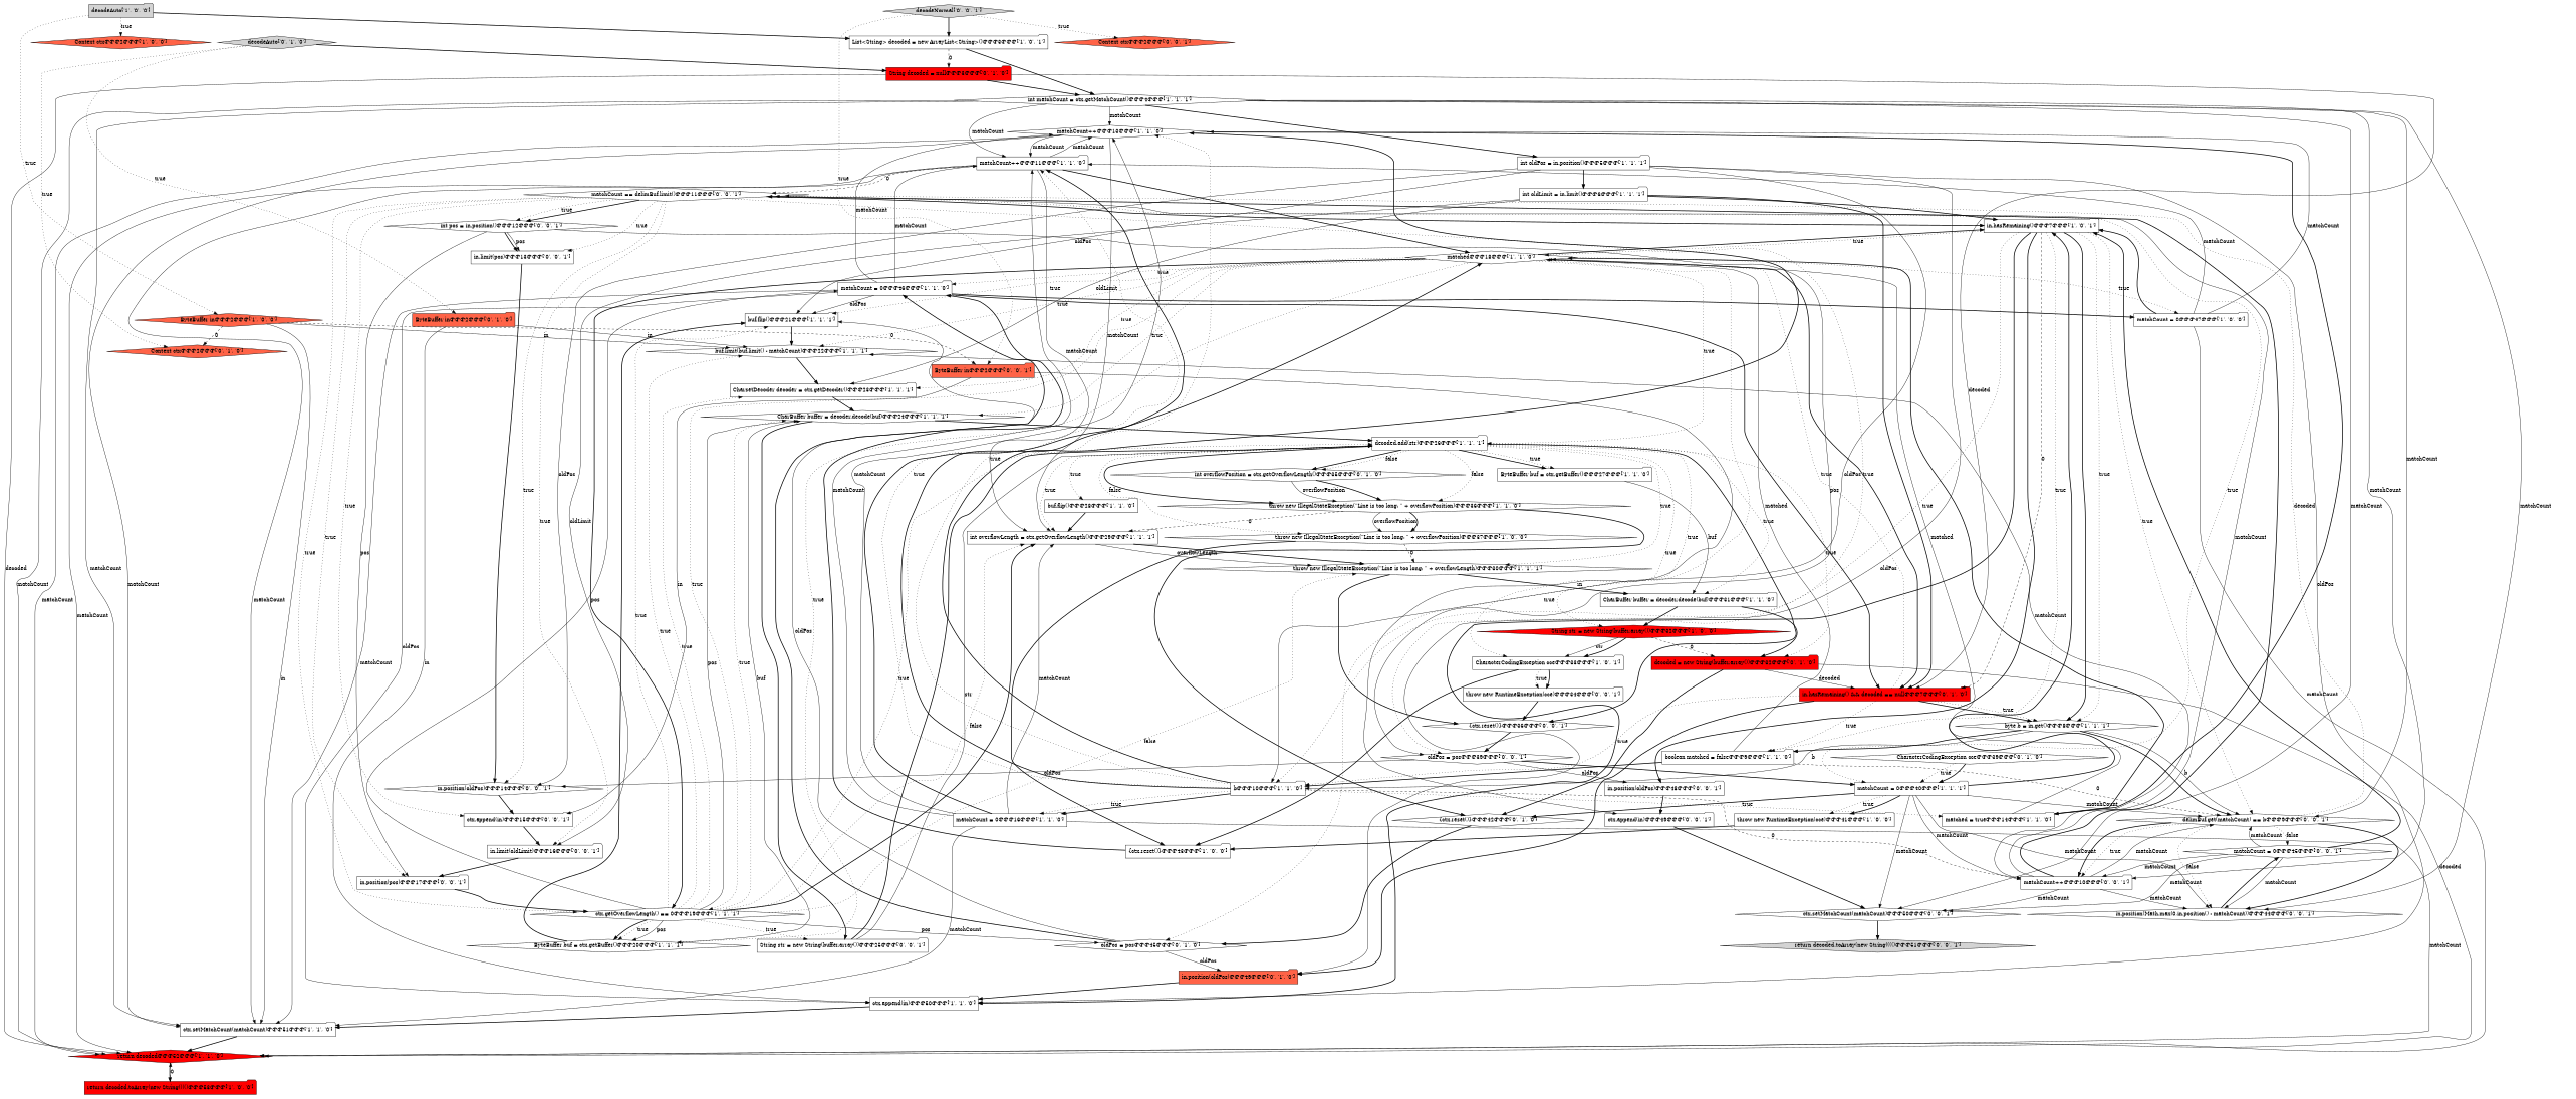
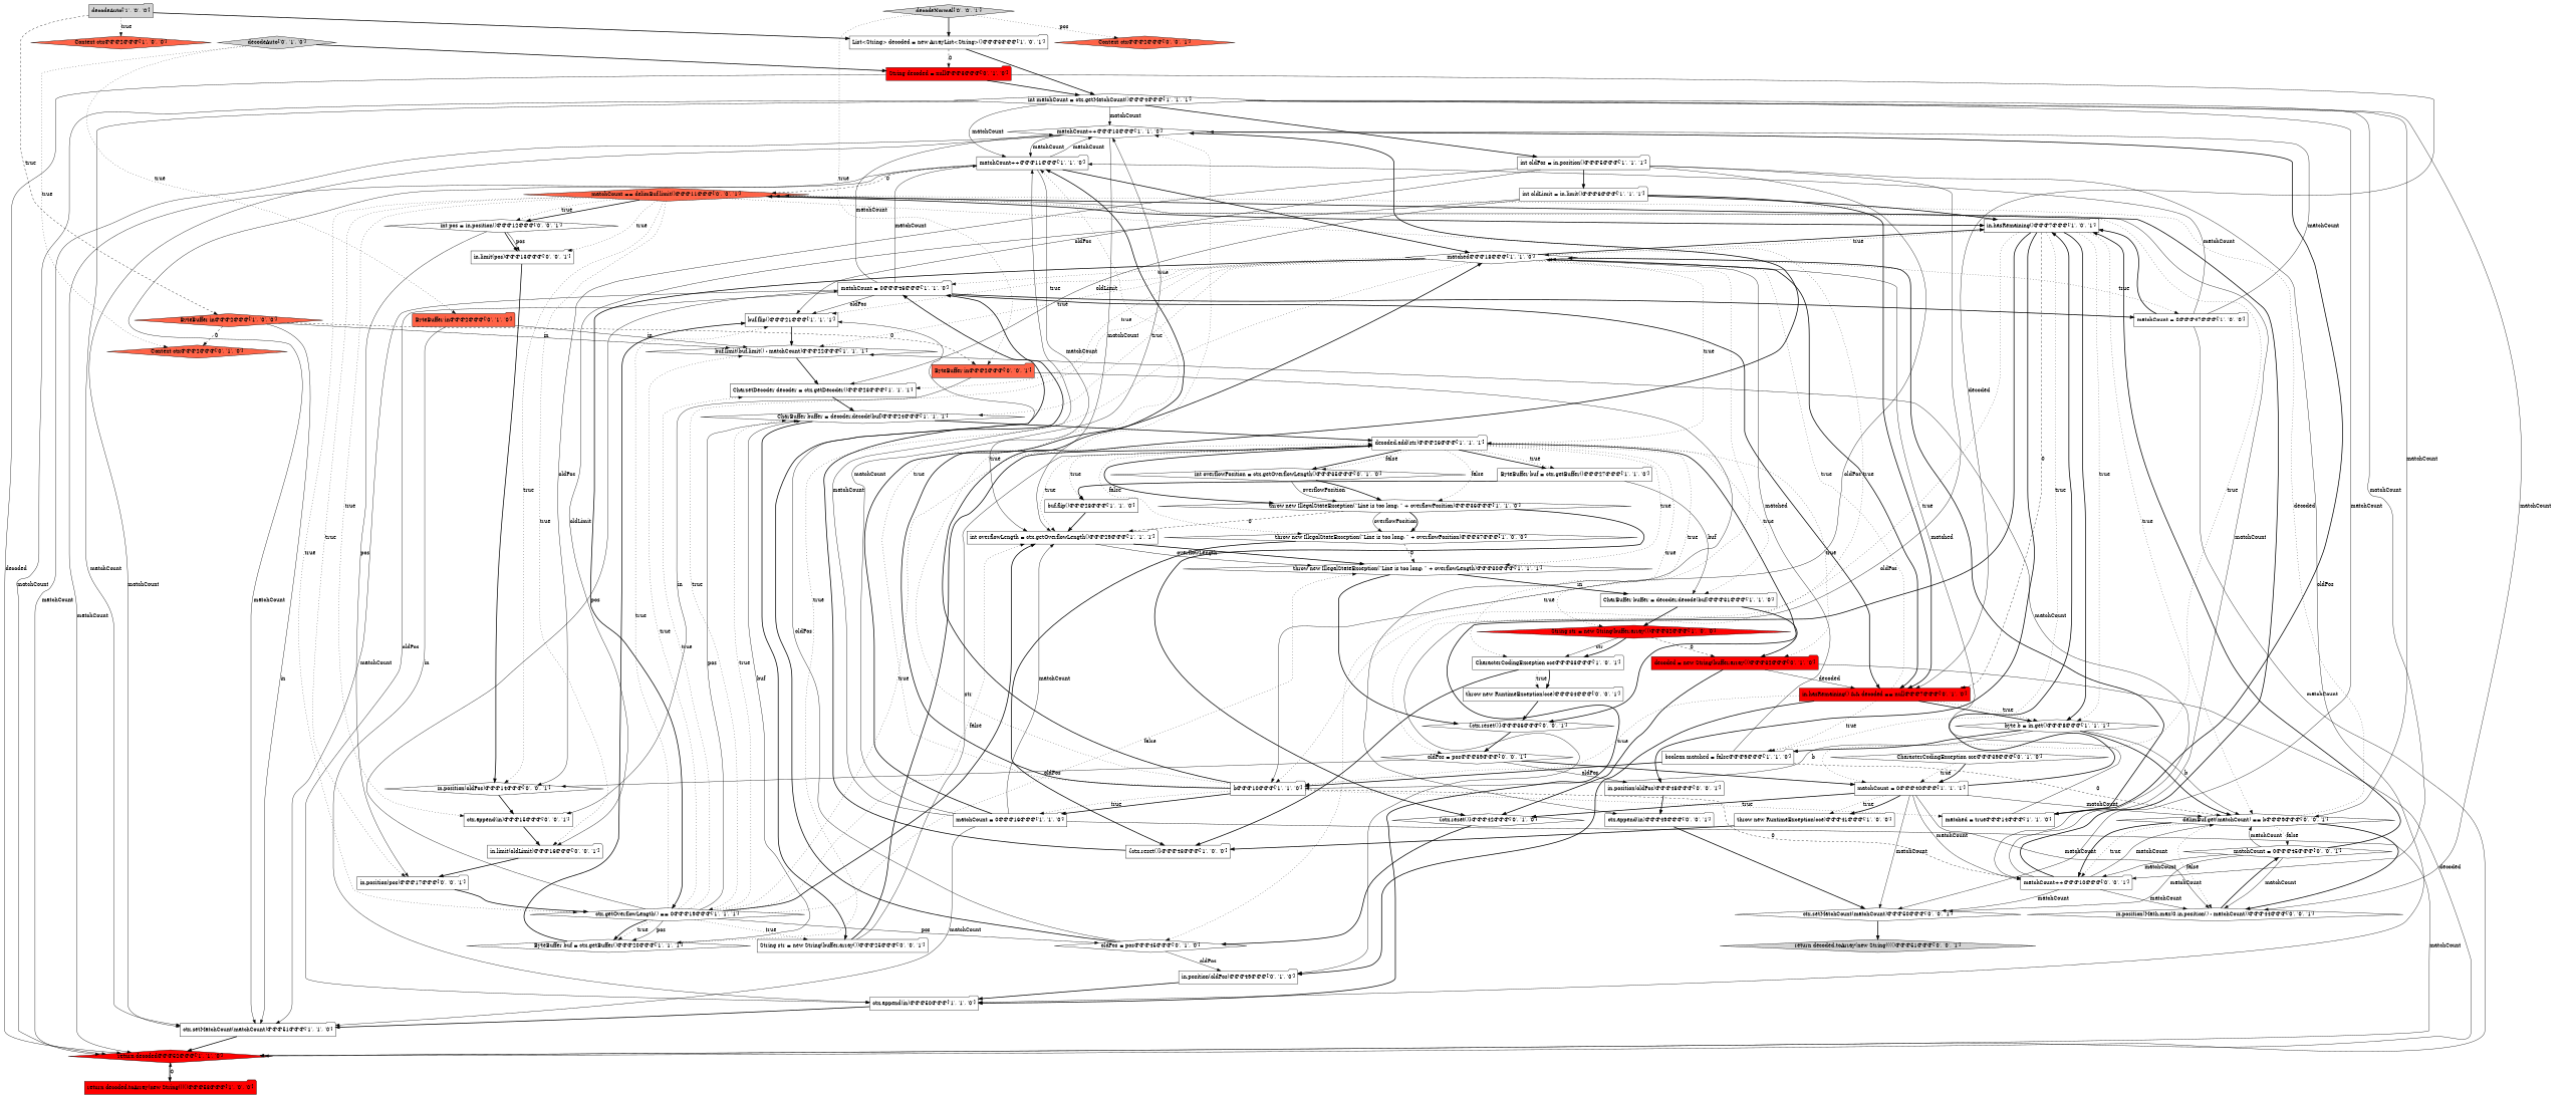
  digraph {
    node [fillcolor=white shape=folder style=filled]
    edge [style=bold]
    n1 [label="matchCount++@@@13@@@['1', '1', '0']" shape=diamond]
    n2 [label="ctx.setMatchCount(matchCount)@@@51@@@['1', '1', '0']"]
    n3 [fillcolor=red label="return decoded@@@52@@@['1', '1', '0']" shape=diamond]
    n4 [label="matchCount++@@@11@@@['1', '1', '0']"]
    n5 [label="matched = true@@@14@@@['1', '1', '0']"]
    n6 [label="int overflowLength = ctx.getOverflowLength()@@@29@@@['1', '1', '1']"]
    n7 [fillcolor=red label="return decoded.toArray(new String(((()@@@53@@@['1', '0', '0']"]
    n8 [label="matched@@@18@@@['1', '1', '0']" shape=diamond]
-   n9 [label="matchCount == delimBuf.limit()@@@11@@@['0', '0', '1']" shape=diamond]
+   n9 [fillcolor=tomato label="matchCount == delimBuf.limit()@@@11@@@['0', '0', '1']" shape=diamond]
    n10 [label="throw new IllegalStateException(\"Line is too long: \" + overflowLength)@@@30@@@['1', '1', '1']" shape=diamond]
    n11 [label="CharacterCodingException cce@@@33@@@['1', '0', '1']"]
    n12 [label="throw new RuntimeException(cce)@@@34@@@['0', '0', '1']"]
    n13 [label="{ctx.reset()}@@@43@@@['1', '0', '0']"]
    n14 [label="{ctx.reset()}@@@36@@@['0', '0', '1']" shape=diamond]
    n15 [label="matchCount = 0@@@46@@@['1', '1', '0']"]
    n16 [label="boolean matched = false@@@9@@@['1', '1', '0']"]
    n17 [label="b@@@10@@@['1', '1', '0']"]
    n18 [label="delimBuf.get(matchCount) == b@@@9@@@['0', '0', '1']" shape=diamond]
    n19 [label="in.hasRemaining()@@@7@@@['1', '0', '1']"]
    n20 [fillcolor=red label="in.hasRemaining() && decoded == null@@@7@@@['0', '1', '0']"]
    n21 [label="CharsetDecoder decoder = ctx.getDecoder()@@@23@@@['1', '1', '1']"]
    n22 [label="matchCount = 0@@@47@@@['1', '0', '0']"]
    n23 [label="CharBuffer buffer = decoder.decode(buf)@@@24@@@['1', '1', '1']" shape=diamond]
    n24 [label="buf.limit(buf.limit() - matchCount)@@@22@@@['1', '1', '1']" shape=diamond]
    n25 [label="oldPos = pos@@@45@@@['0', '1', '0']" shape=diamond]
    n26 [label="buf.flip()@@@21@@@['1', '1', '1']"]
    n27 [label="ctx.getOverflowLength() == 0@@@19@@@['1', '1', '1']" shape=diamond]
    n28 [label="ByteBuffer buf = ctx.getBuffer()@@@20@@@['1', '1', '1']" shape=diamond]
    n29 [label="decoded.add(str)@@@26@@@['1', '1', '1']"]
    n30 [label="matchCount++@@@10@@@['0', '0', '1']"]
    n31 [label="matchCount = 0@@@16@@@['1', '1', '0']"]
    n32 [label="in.position(Math.max(0,in.position() - matchCount))@@@44@@@['0', '0', '1']" shape=diamond]
    n33 [label="matchCount = 0@@@45@@@['0', '0', '1']" shape=diamond]
    n34 [label="List<String> decoded = new ArrayList<String>()@@@3@@@['1', '0', '1']"]
    n35 [fillcolor=red label="String decoded = null@@@3@@@['0', '1', '0']"]
    n36 [label="int matchCount = ctx.getMatchCount()@@@4@@@['1', '1', '1']" shape=diamond]
    n37 [label="ctx.setMatchCount(matchCount)@@@50@@@['0', '0', '1']" shape=diamond]
    n38 [label="int oldPos = in.position()@@@5@@@['1', '1', '1']"]
    n39 [label="matchCount = 0@@@40@@@['1', '1', '1']"]
    n40 [label="{ctx.reset()}@@@42@@@['0', '1', '0']" shape=diamond]
    n41 [label="throw new RuntimeException(cce)@@@41@@@['1', '0', '0']"]
    n42 [label="ctx.append(in)@@@50@@@['1', '1', '0']"]
    n43 [label="in.position(oldPos)@@@48@@@['0', '0', '1']"]
    n44 [label="byte b = in.get()@@@8@@@['1', '1', '1']" shape=diamond]
    n45 [fillcolor=lightgray label="return decoded.toArray(new String(((()@@@51@@@['0', '0', '1']" shape=diamond]
    n46 [label="oldPos = pos@@@39@@@['0', '0', '1']" shape=diamond]
    n47 [label="in.position(oldPos)@@@14@@@['0', '0', '1']" shape=diamond]
    n48 [label="int oldLimit = in.limit()@@@6@@@['1', '1', '1']"]
    n49 [label="in.limit(oldLimit)@@@16@@@['0', '0', '1']"]
    n50 [label="in.position(pos)@@@17@@@['0', '0', '1']"]
-   n51 [fillcolor=tomato label="in.position(oldPos)@@@49@@@['0', '1', '0']"]
+   n51 [label="in.position(oldPos)@@@49@@@['0', '1', '0']"]
    n52 [label="ctx.append(in)@@@49@@@['0', '0', '1']"]
    n53 [label="CharacterCodingException cce@@@39@@@['0', '1', '0']" shape=diamond]
    n54 [label="in.limit(pos)@@@13@@@['0', '0', '1']"]
    n55 [label="ctx.append(in)@@@15@@@['0', '0', '1']"]
    n56 [fillcolor=lightgray label="decodeAuto['0', '1', '0']" shape=diamond]
    n57 [fillcolor=tomato label="ByteBuffer in@@@2@@@['0', '1', '0']"]
    n58 [fillcolor=tomato label="Context ctx@@@2@@@['0', '1', '0']" shape=diamond]
    n59 [fillcolor=lightgray label="decodeAuto['1', '0', '0']"]
    n60 [fillcolor=tomato label="ByteBuffer in@@@2@@@['1', '0', '0']" shape=diamond]
    n61 [fillcolor=tomato label="Context ctx@@@2@@@['1', '0', '0']" shape=diamond]
    n62 [fillcolor=tomato label="ByteBuffer in@@@2@@@['0', '0', '1']"]
    n63 [label="int pos = in.position()@@@12@@@['0', '0', '1']" shape=diamond]
    n64 [label="String str = new String(buffer.array())@@@25@@@['0', '0', '1']"]
    n65 [label="buf.flip()@@@28@@@['1', '1', '0']"]
    n66 [label="CharBuffer buffer = decoder.decode(buf)@@@31@@@['1', '1', '0']"]
    n67 [fillcolor=red label="String str = new String(buffer.array())@@@32@@@['1', '0', '0']" shape=diamond]
    n68 [fillcolor=red label="decoded = new String(buffer.array())@@@32@@@['0', '1', '0']"]
    n69 [label="throw new IllegalStateException(\"Line is too long: \" + overflowPosition)@@@36@@@['1', '1', '0']" shape=diamond]
    n70 [label="throw new IllegalStateException(\"Line is too long: \" + overflowPosition)@@@37@@@['1', '0', '0']" shape=diamond]
    n71 [label="ByteBuffer buf = ctx.getBuffer()@@@27@@@['1', '1', '0']"]
    n72 [label="int overflowPosition = ctx.getOverflowLength()@@@35@@@['0', '1', '0']" shape=diamond]
    n73 [fillcolor=tomato label="Context ctx@@@2@@@['0', '0', '1']" shape=diamond]
    n74 [fillcolor=lightgray label="decodeNormal['0', '0', '1']" shape=diamond]
    n1 -> n2 [label=matchCount style=solid]
    n1 -> n3 [label=matchCount style=solid]
    n1 -> n4 [label=matchCount style=solid]
    n1 -> n5
    n1 -> n6 [label=matchCount style=solid]
    n2 -> n3
    n3 -> n7
    n4 -> n1 [label=matchCount style=solid]
    n4 -> n2 [label=matchCount style=solid]
    n4 -> n3 [label=matchCount style=solid]
    n4 -> n6 [label=matchCount style=solid]
    n4 -> n8
    n4 -> n9 [label=0 style=dashed]
    n5 -> n8
    n5 -> n8 [label=matched style=solid]
    n6 -> n10
    n6 -> n10 [label=overflowLength style=solid]
    n7 -> n3 [label=0 style=dashed]
    n8 -> n15 [label=true style=dotted]
    n8 -> n19
    n8 -> n20
    n8 -> n21 [label=true style=dotted]
    n8 -> n22 [label=true style=dotted]
    n8 -> n23 [label=true style=dotted]
    n8 -> n24 [label=true style=dotted]
    n8 -> n25 [label=true style=dotted]
    n8 -> n26 [label=true style=dotted]
    n8 -> n27
    n8 -> n27 [label=true style=dotted]
    n8 -> n28 [label=true style=dotted]
    n8 -> n29 [label=true style=dotted]
    n9 -> n19
    n9 -> n27 [label=true style=dotted]
    n9 -> n39 [label=true style=dotted]
    n9 -> n46 [label=true style=dotted]
    n9 -> n47 [label=true style=dotted]
    n9 -> n49 [label=true style=dotted]
    n9 -> n50 [label=true style=dotted]
    n9 -> n54 [label=true style=dotted]
    n9 -> n55 [label=true style=dotted]
    n9 -> n63
    n9 -> n63 [label=true style=dotted]
    n10 -> n14
    n10 -> n66
    n11 -> n12
    n11 -> n12 [label=true style=dotted]
    n11 -> n13
    n12 -> n14
    n13 -> n15
    n14 -> n46
    n15 -> n1 [label=matchCount style=solid]
    n15 -> n2 [label=matchCount style=solid]
    n15 -> n4 [label=matchCount style=solid]
    n15 -> n20
    n15 -> n22
    n15 -> n26 [label=oldPos style=solid]
    n15 -> n42 [label=oldPos style=solid]
    n16 -> n8 [label=matched style=solid]
    n16 -> n17
    n16 -> n18 [label=0 style=dashed]
    n17 -> n1
    n17 -> n1 [label=true style=dotted]
    n17 -> n4 [label=true style=dotted]
    n17 -> n4
    n17 -> n5 [label=true style=dotted]
    n17 -> n30 [label=0 style=dashed]
    n17 -> n31
    n17 -> n31 [label=true style=dotted]
    n18 -> n9 [label=decoded style=dotted]
    n18 -> n30
    n18 -> n30 [label=true style=dotted]
    n18 -> n32 [label=false style=dotted]
    n18 -> n32
    n18 -> n33 [label=false style=dotted]
    n19 -> n8 [label=true style=dotted]
    n19 -> n16 [label=true style=dotted]
    n19 -> n17 [label=true style=dotted]
    n19 -> n18 [label=true style=dotted]
    n19 -> n20 [label=0 style=dashed]
    n19 -> n42
    n19 -> n43
    n19 -> n44 [label=true style=dotted]
    n19 -> n44
    n20 -> n8 [label=true style=dotted]
    n20 -> n16 [label=true style=dotted]
    n20 -> n17 [label=true style=dotted]
    n20 -> n44
    n20 -> n44 [label=true style=dotted]
    n20 -> n51
    n21 -> n23
    n22 -> n1 [label=matchCount style=solid]
    n22 -> n3 [label=matchCount style=solid]
    n22 -> n4 [label=matchCount style=solid]
    n22 -> n19
    n23 -> n29
    n23 -> n64
    n24 -> n21
    n25 -> n15
    n25 -> n26 [label=oldPos style=solid]
    n25 -> n51 [label=oldPos style=solid]
    n26 -> n24
    n27 -> n6 [label=false style=dotted]
    n27 -> n6
    n27 -> n10 [label=false style=dotted]
    n27 -> n15 [label=pos style=solid]
    n27 -> n21 [label=true style=dotted]
    n27 -> n23 [label=pos style=solid]
    n27 -> n23 [label=true style=dotted]
    n27 -> n24 [label=true style=dotted]
    n27 -> n25 [label=pos style=solid]
    n27 -> n26 [label=true style=dotted]
    n27 -> n28 [label=pos style=solid]
    n27 -> n28
    n27 -> n28 [label=true style=dotted]
    n27 -> n29 [label=true style=dotted]
    n27 -> n64 [label=true style=dotted]
    n28 -> n23 [label=buf style=solid]
    n28 -> n26
    n29 -> n6 [label=true style=dotted]
    n29 -> n10 [label=true style=dotted]
    n29 -> n11 [label=true style=dotted]
    n29 -> n14
    n29 -> n65 [label=true style=dotted]
    n29 -> n66 [label=true style=dotted]
    n29 -> n67 [label=true style=dotted]
    n29 -> n68 [label=true style=dotted]
    n29 -> n69
    n29 -> n69 [label=false style=dotted]
    n29 -> n70 [label=false style=dotted]
    n29 -> n71
    n29 -> n71 [label=true style=dotted]
    n29 -> n72
    n29 -> n72 [label=false style=dotted]
    n30 -> n9 [label=matchCount style=solid]
    n30 -> n9
    n30 -> n18 [label=matchCount style=solid]
    n30 -> n24 [label=matchCount style=solid]
    n30 -> n32 [label=matchCount style=solid]
    n30 -> n37 [label=matchCount style=solid]
    n31 -> n1 [label=matchCount style=solid]
    n31 -> n2 [label=matchCount style=solid]
    n31 -> n3 [label=matchCount style=solid]
    n31 -> n4 [label=matchCount style=solid]
    n31 -> n6 [label=matchCount style=solid]
    n31 -> n8
    n32 -> n33
    n33 -> n18 [label=matchCount style=solid]
    n33 -> n19
    n33 -> n30 [label=matchCount style=solid]
    n33 -> n32 [label=matchCount style=solid]
    n33 -> n37 [label=matchCount style=solid]
    n34 -> n35 [label=0 style=dashed]
    n34 -> n36
    n35 -> n3 [label=decoded style=solid]
    n35 -> n20 [label=decoded style=solid]
    n35 -> n36
    n36 -> n1 [label=matchCount style=solid]
    n36 -> n2 [label=matchCount style=solid]
    n36 -> n3 [label=matchCount style=solid]
    n36 -> n4 [label=matchCount style=solid]
    n36 -> n18 [label=matchCount style=solid]
    n36 -> n30 [label=matchCount style=solid]
    n36 -> n32 [label=matchCount style=solid]
    n36 -> n37 [label=matchCount style=solid]
    n36 -> n38
    n37 -> n45
    n38 -> n17 [label=oldPos style=solid]
    n38 -> n26 [label=oldPos style=solid]
    n38 -> n42 [label=oldPos style=solid]
    n38 -> n47 [label=oldPos style=solid]
    n38 -> n48
    n38 -> n51 [label=oldPos style=solid]
    n39 -> n18 [label=matchCount style=solid]
    n39 -> n19
    n39 -> n30 [label=matchCount style=solid]
    n39 -> n32 [label=matchCount style=solid]
    n39 -> n37 [label=matchCount style=solid]
    n39 -> n40
    n39 -> n41 [label=true style=dotted]
    n39 -> n41
    n40 -> n25
    n41 -> n13
    n42 -> n2
    n43 -> n52
    n44 -> n16
    n44 -> n17 [label=b style=solid]
    n44 -> n18
    n44 -> n18 [label=b style=solid]
    n46 -> n39
    n46 -> n43 [label=oldPos style=solid]
    n46 -> n47 [label=oldPos style=solid]
    n47 -> n55
    n48 -> n19
    n48 -> n20
    n48 -> n21 [label=oldLimit style=solid]
    n48 -> n49 [label=oldLimit style=solid]
    n49 -> n50
    n50 -> n27
    n51 -> n42
    n52 -> n37
    n53 -> n39
    n53 -> n39 [label=true style=dotted]
    n54 -> n47
    n55 -> n49
    n56 -> n35
    n56 -> n57 [label=true style=dotted]
    n56 -> n58 [label=true style=dotted]
    n57 -> n24 [label=in style=solid]
    n57 -> n42 [label=in style=solid]
    n59 -> n34
-   n59 -> n60 [label=true style=dotted]
+   n59 -> n60 [label=true style=dashed]
    n59 -> n61 [label=true style=dotted]
    n60 -> n2 [label=in style=solid]
    n60 -> n24 [label=in style=solid]
    n60 -> n58 [label=0 style=dashed]
    n60 -> n62 [label=0 style=dashed]
    n62 -> n52 [label=in style=solid]
    n62 -> n55 [label=in style=solid]
-   n63 -> n46 [label=pos style=solid]
    n63 -> n50 [label=pos style=solid]
    n63 -> n54
    n63 -> n54 [label=pos style=solid]
    n64 -> n29
    n64 -> n29 [label=str style=solid]
    n65 -> n6
    n66 -> n67
    n66 -> n68
    n67 -> n11 [label=str style=solid]
    n67 -> n11
    n67 -> n68 [label=0 style=dashed]
    n68 -> n3 [label=decoded style=solid]
    n68 -> n20 [label=decoded style=solid]
    n68 -> n40
    n69 -> n6 [label=0 style=dashed]
    n69 -> n40
    n69 -> n70 [label=overflowPosition style=solid]
    n69 -> n70
    n70 -> n10 [label=0 style=dashed]
    n70 -> n13
+   n71 -> n65
    n71 -> n66 [label=buf style=solid]
    n72 -> n69
    n72 -> n69 [label=overflowPosition style=solid]
    n74 -> n34
    n74 -> n62 [label=true style=dotted]
-   n74 -> n73 [label=true style=dotted]
+   n74 -> n73 [label=pos style=dotted]
  }
